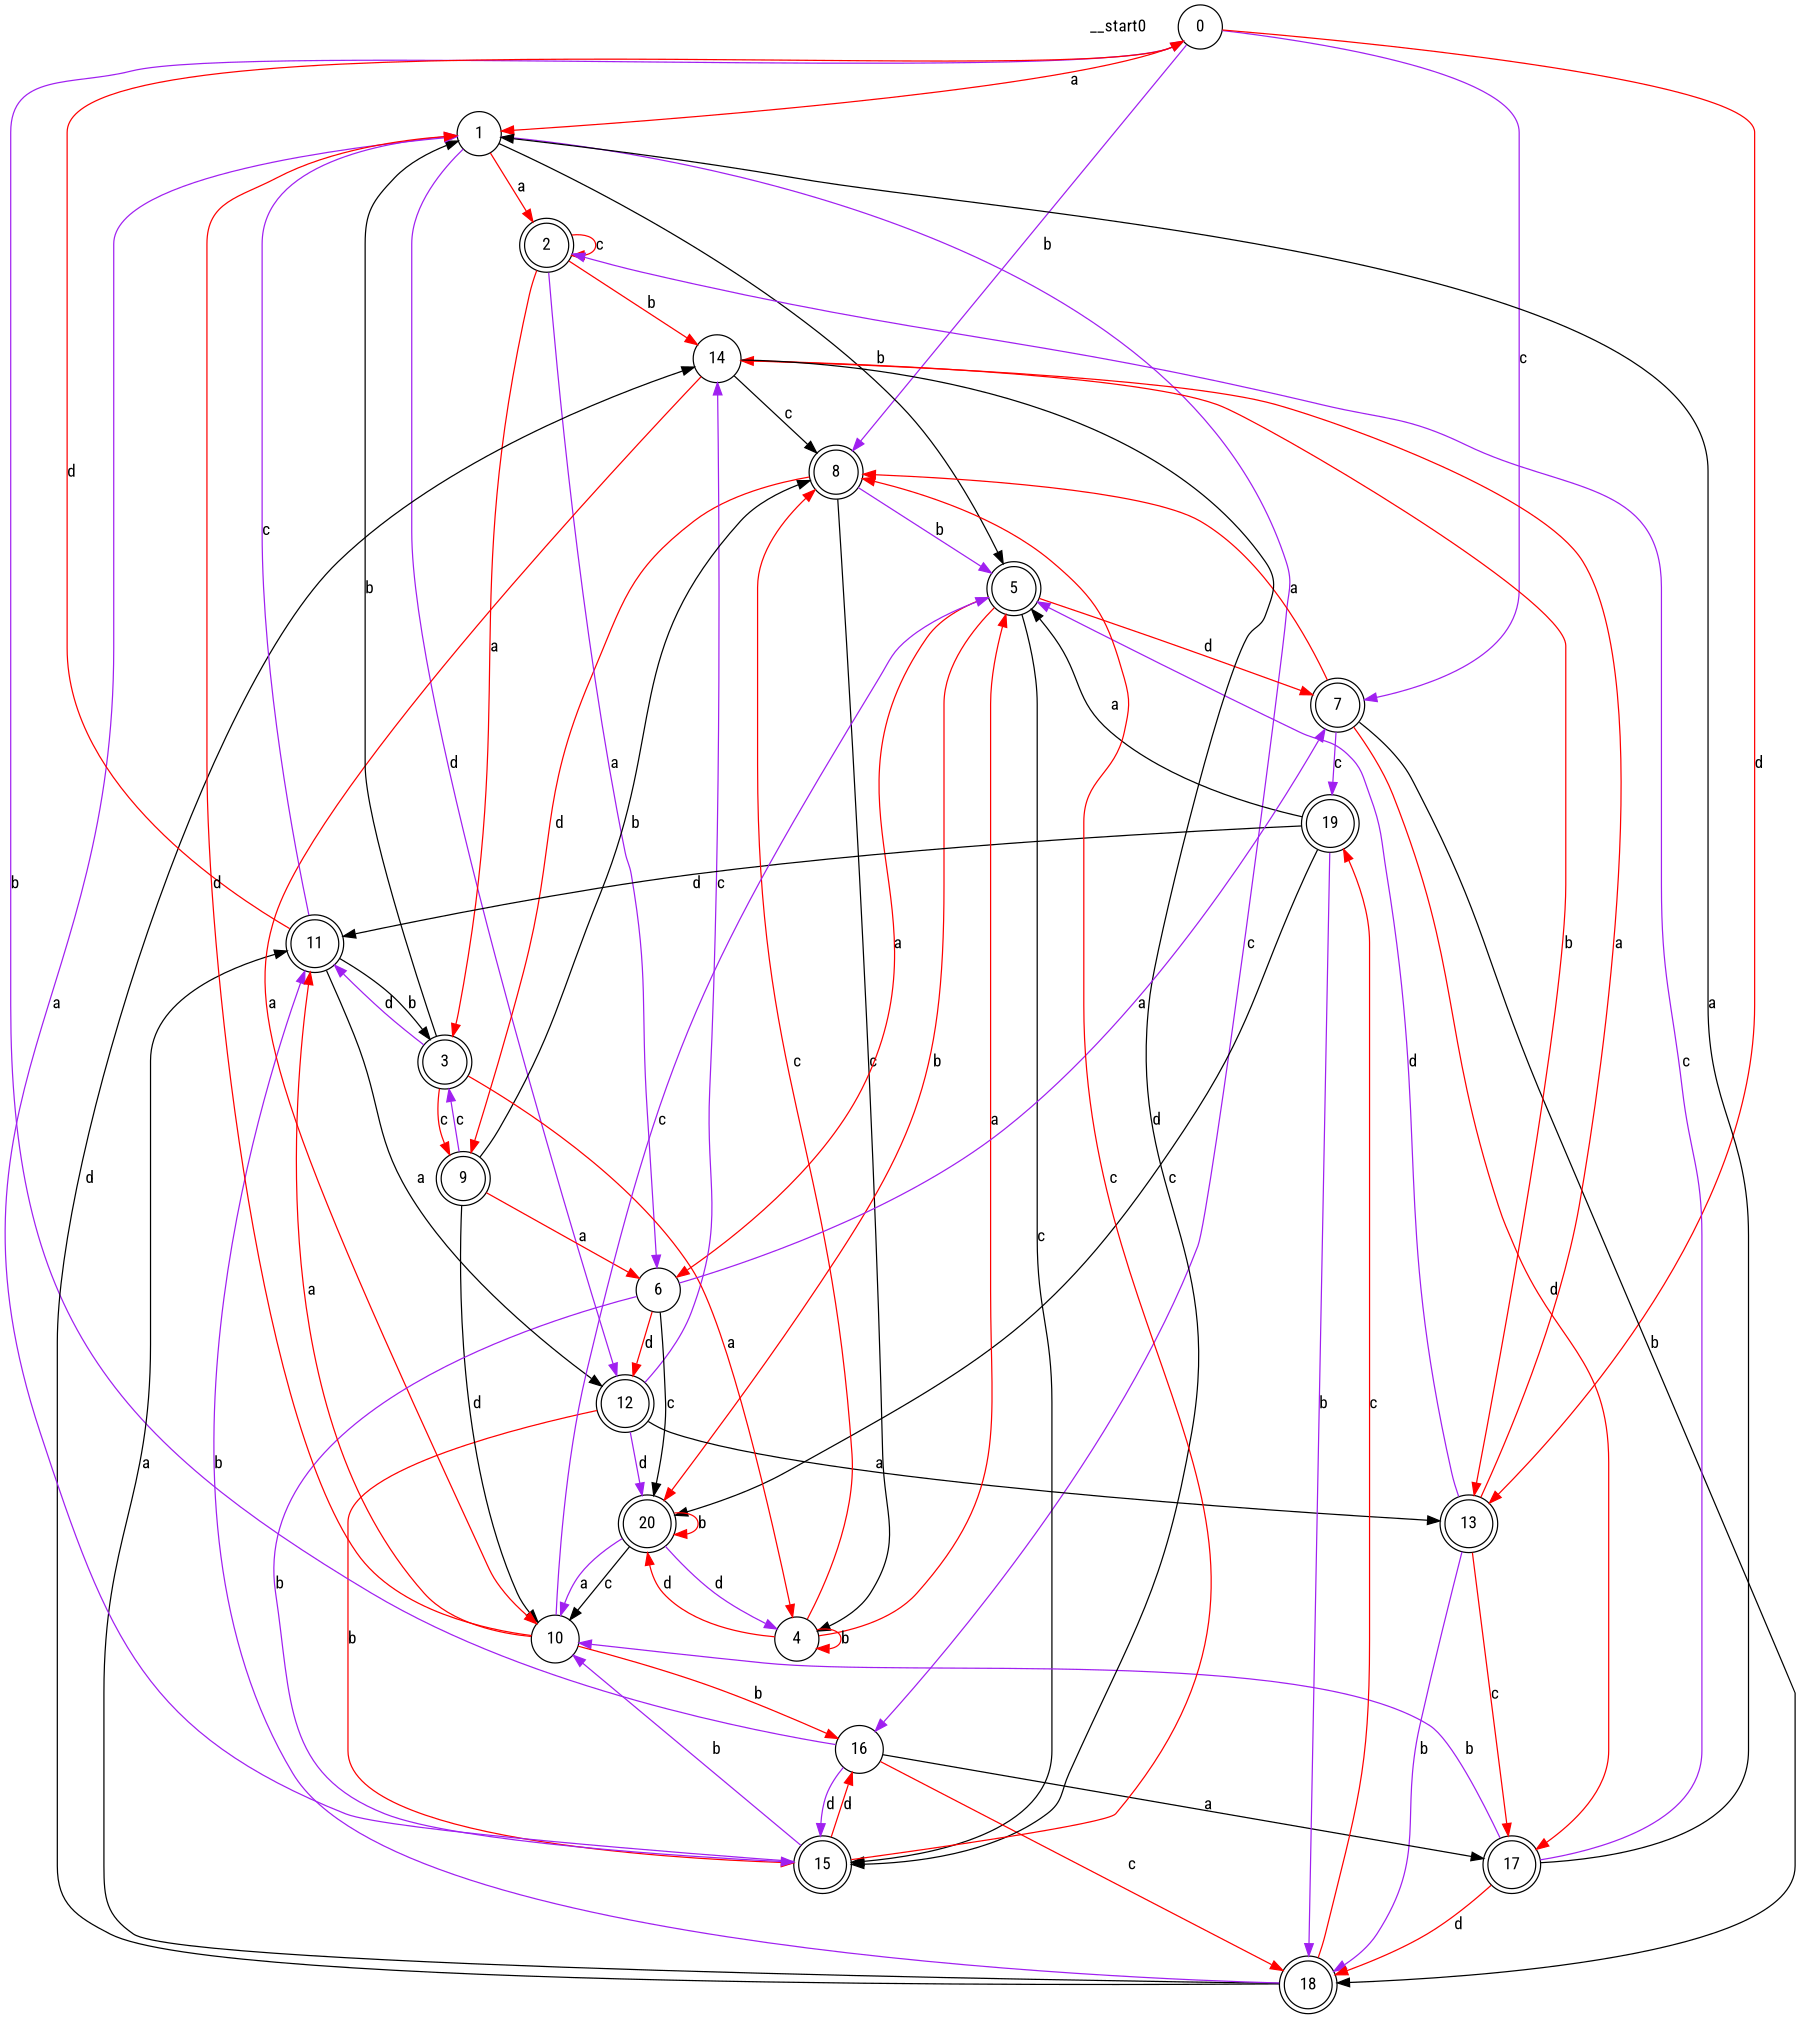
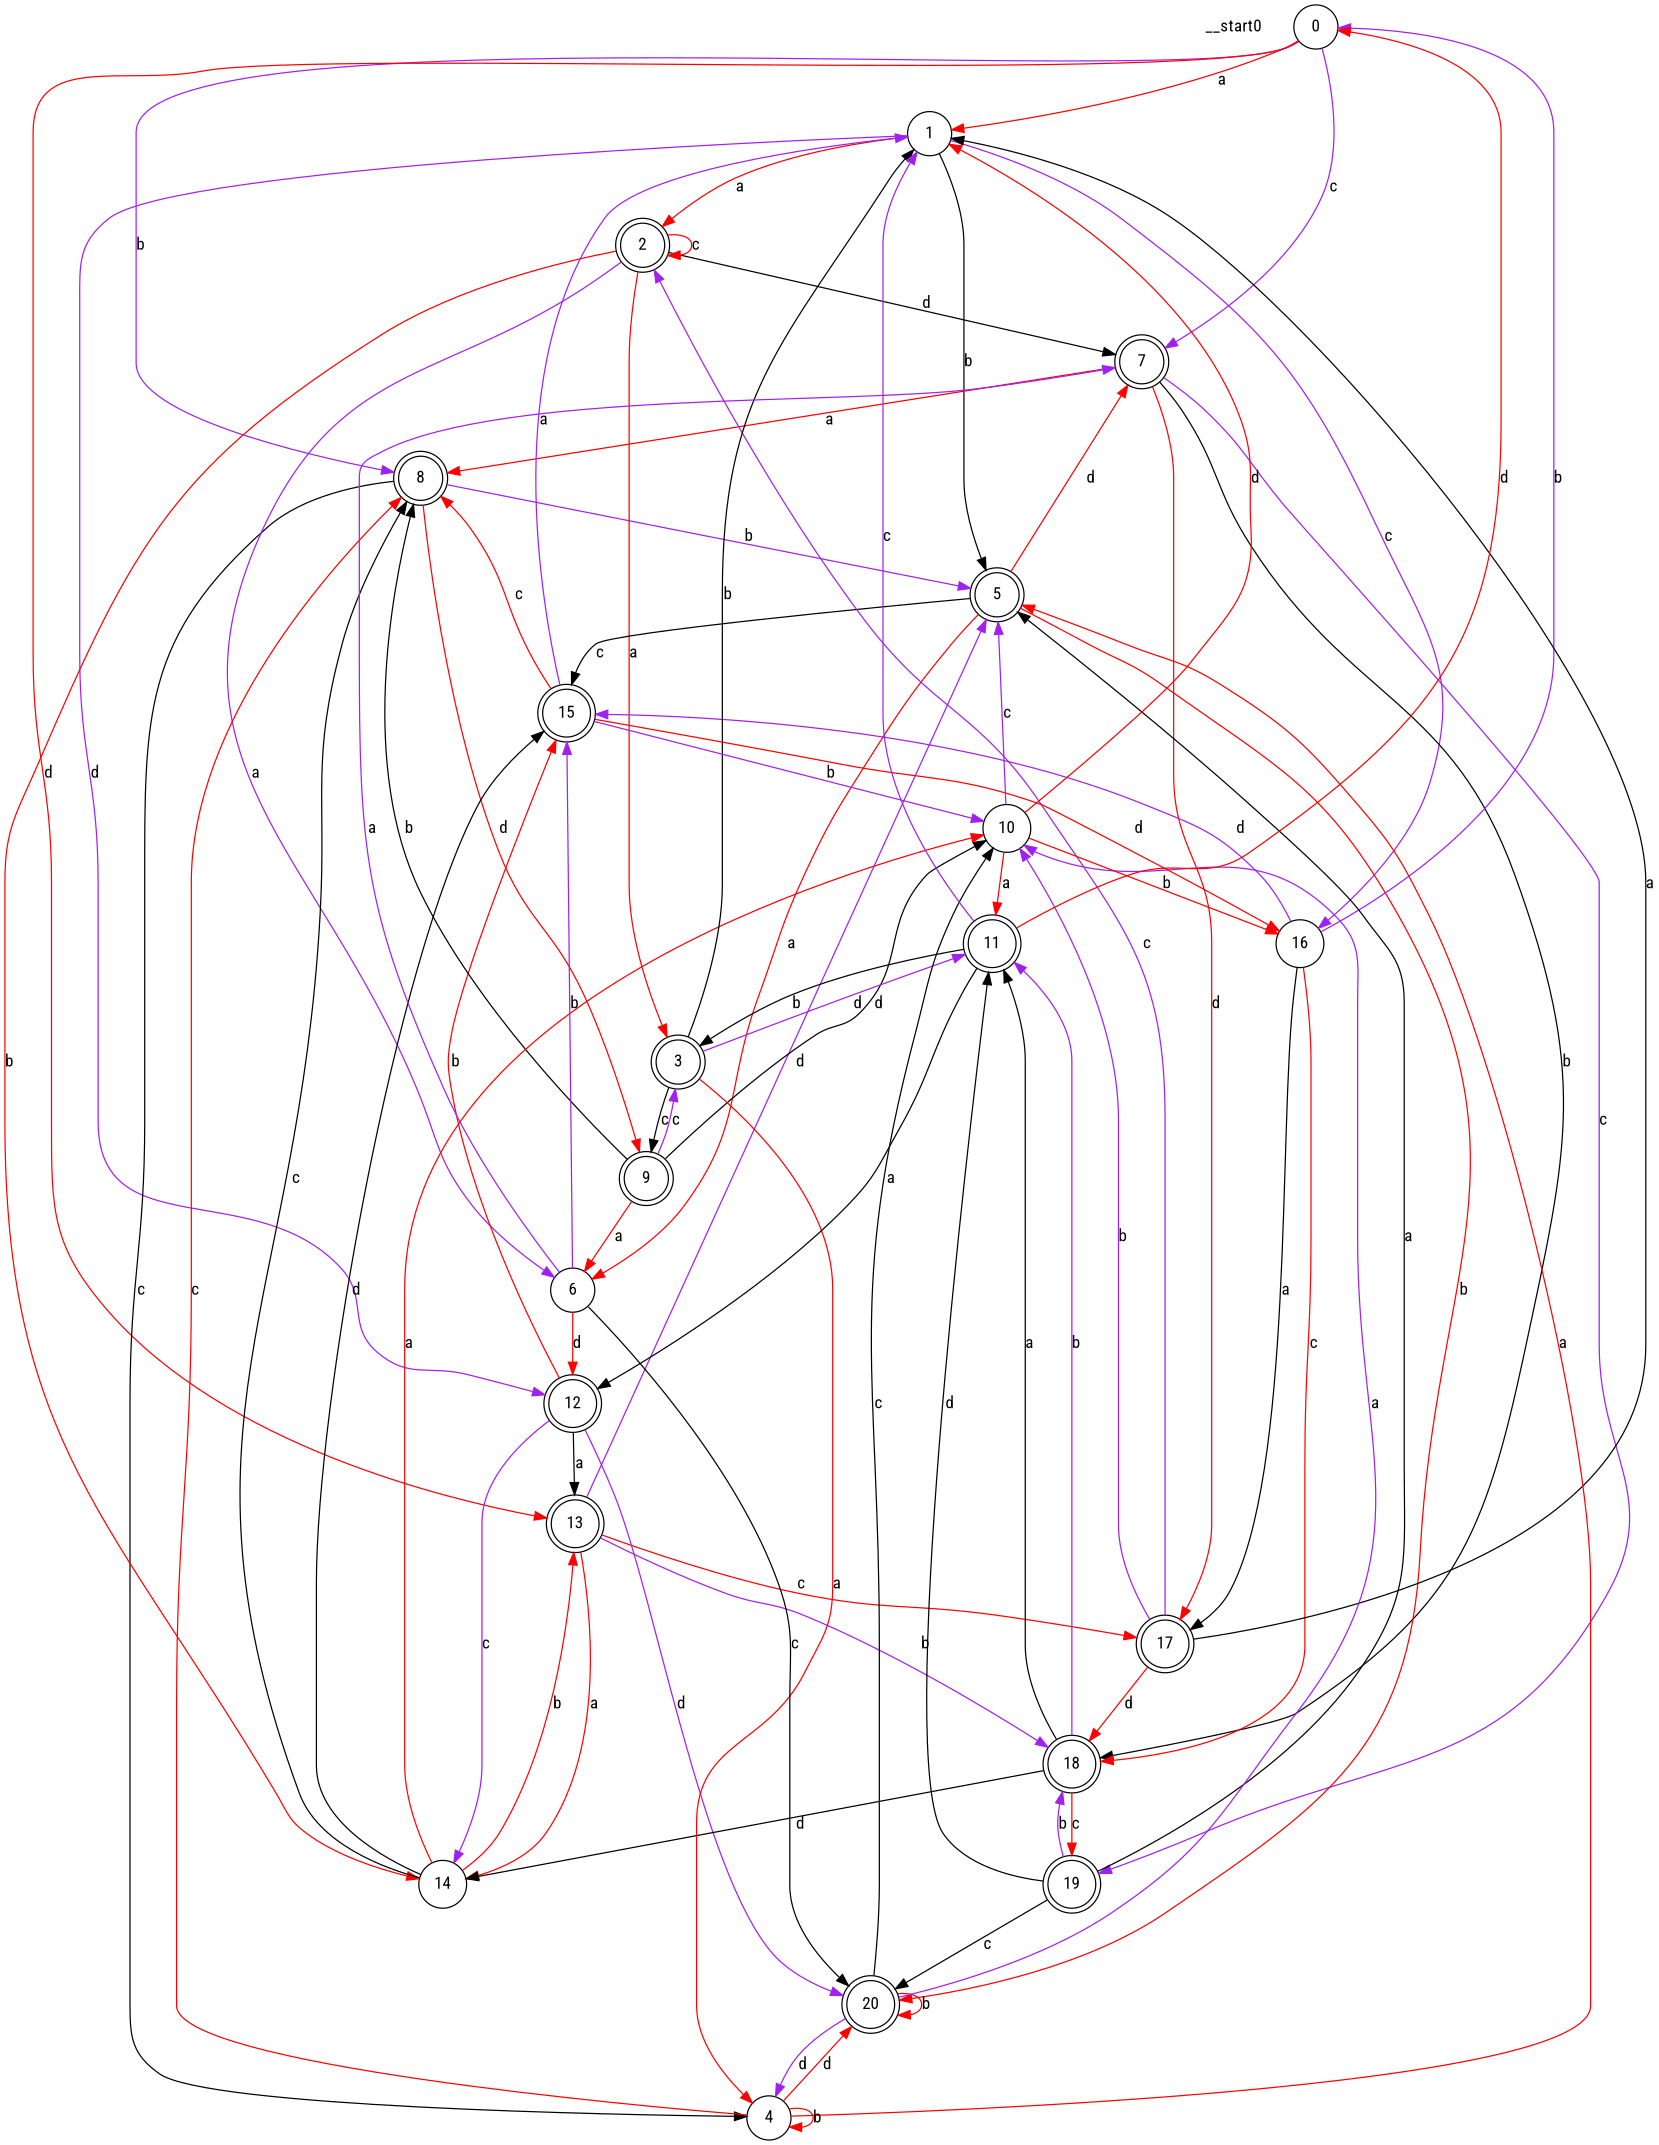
  digraph {
    fontname="Roboto Condensed"
    rankdir=TB
    node [fontname="Roboto Condensed" shape=doublecircle color=black fillcolor=white style="rounded,filled"]
    edge [color=red fontname="Roboto Condensed"]
    __start0 [shape=none color="" fillcolor="" style=""]
    n2 [label=0 shape=circle style=filled]
    n3 [label=1 shape=circle style=filled]
    n4 [label=7]
    n5 [label=8]
    n6 [label=13]
    n7 [label=2]
    n8 [label=5]
    n9 [label=12]
    n10 [label=16 shape=circle style=filled]
    n11 [label=17]
    n12 [label=18]
    n13 [label=19]
    n14 [label=4 shape=circle style=filled]
    n15 [label=9]
    n16 [label=14 shape=circle style=filled]
    n17 [label=3]
    n18 [label=6 shape=circle style=filled]
    n19 [label=20]
    n20 [label=15]
    n21 [label=11]
    n22 [label=10 shape=circle style=filled]
    n2 -> n3 [label=a]
    n2 -> n4 [color=purple label=c]
    n2 -> n5 [color=purple label=b]
    n2 -> n6 [label=d]
    n3 -> n7 [label=a]
    n3 -> n8 [color=black label=b]
    n3 -> n9 [color=purple label=d]
    n3 -> n10 [color=purple label=c]
    n4 -> n5 [label=a]
    n4 -> n11 [label=d]
    n4 -> n12 [color=black label=b]
    n4 -> n13 [color=purple label=c]
    n5 -> n8 [color=purple label=b]
    n5 -> n14 [color=black label=c]
    n5 -> n15 [label=d]
    n6 -> n8 [color=purple label=d]
    n6 -> n11 [label=c]
    n6 -> n12 [color=purple label=b]
    n6 -> n16 [label=a]
+   n7 -> n4 [color=black label=d]
    n7 -> n7 [label=c]
    n7 -> n16 [label=b]
    n7 -> n17 [label=a]
    n7 -> n18 [color=purple label=a]
    n8 -> n4 [label=d]
    n8 -> n18 [label=a]
    n8 -> n19 [label=b]
    n8 -> n20 [color=black label=c]
    n9 -> n6 [color=black label=a]
    n9 -> n16 [color=purple label=c]
    n9 -> n19 [color=purple label=d]
    n9 -> n20 [label=b]
    n10 -> n2 [color=purple label=b]
    n10 -> n11 [color=black label=a]
    n10 -> n12 [label=c]
    n10 -> n20 [color=purple label=d]
    n11 -> n3 [color=black label=a]
    n11 -> n7 [color=purple label=c]
    n11 -> n12 [label=d]
    n11 -> n22 [color=purple label=b]
    n12 -> n13 [label=c]
    n12 -> n16 [color=black label=d]
    n12 -> n21 [color=black label=a]
    n12 -> n21 [color=purple label=b]
    n13 -> n8 [color=black label=a]
    n13 -> n12 [color=purple label=b]
    n13 -> n19 [color=black label=c]
    n13 -> n21 [color=black label=d]
    n14 -> n5 [label=c]
    n14 -> n8 [label=a]
    n14 -> n14 [label=b]
    n14 -> n19 [label=d]
    n15 -> n5 [color=black label=b]
    n15 -> n17 [color=purple label=c]
    n15 -> n18 [label=a]
    n15 -> n22 [color=black label=d]
    n16 -> n5 [color=black label=c]
    n16 -> n6 [label=b]
    n16 -> n20 [color=black label=d]
    n16 -> n22 [label=a]
    n17 -> n3 [color=black label=b]
    n17 -> n14 [label=a]
-   n17 -> n15 [label=c]
+   n17 -> n15 [color=black label=c]
    n17 -> n21 [color=purple label=d]
    n18 -> n4 [color=purple label=a]
    n18 -> n9 [label=d]
    n18 -> n19 [color=black label=c]
    n18 -> n20 [color=purple label=b]
    n19 -> n14 [color=purple label=d]
    n19 -> n19 [label=b]
    n19 -> n22 [color=purple label=a]
    n19 -> n22 [color=black label=c]
    n20 -> n3 [color=purple label=a]
    n20 -> n5 [label=c]
    n20 -> n10 [label=d]
    n20 -> n22 [color=purple label=b]
    n21 -> n2 [label=d]
    n21 -> n3 [color=purple label=c]
    n21 -> n9 [color=black label=a]
    n21 -> n17 [color=black label=b]
    n22 -> n3 [label=d]
    n22 -> n8 [color=purple label=c]
    n22 -> n10 [label=b]
    n22 -> n21 [label=a]
  }
